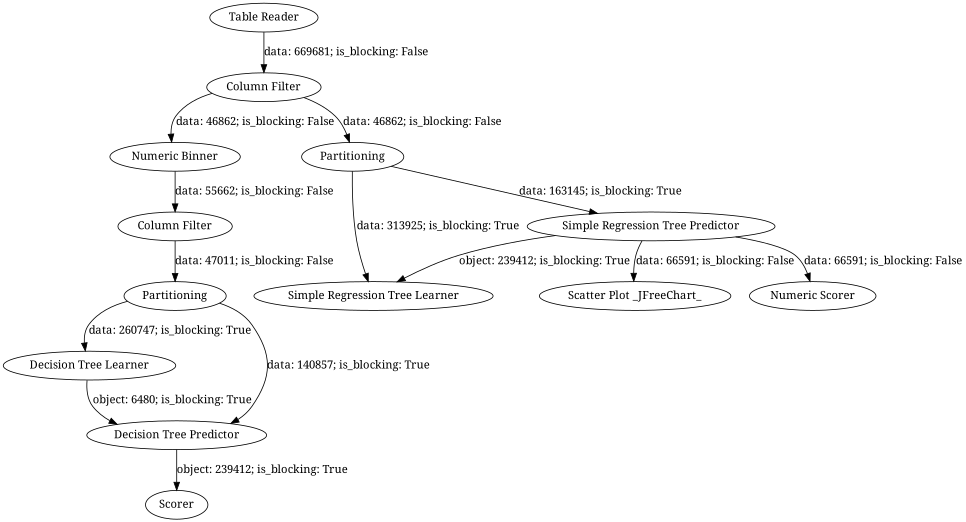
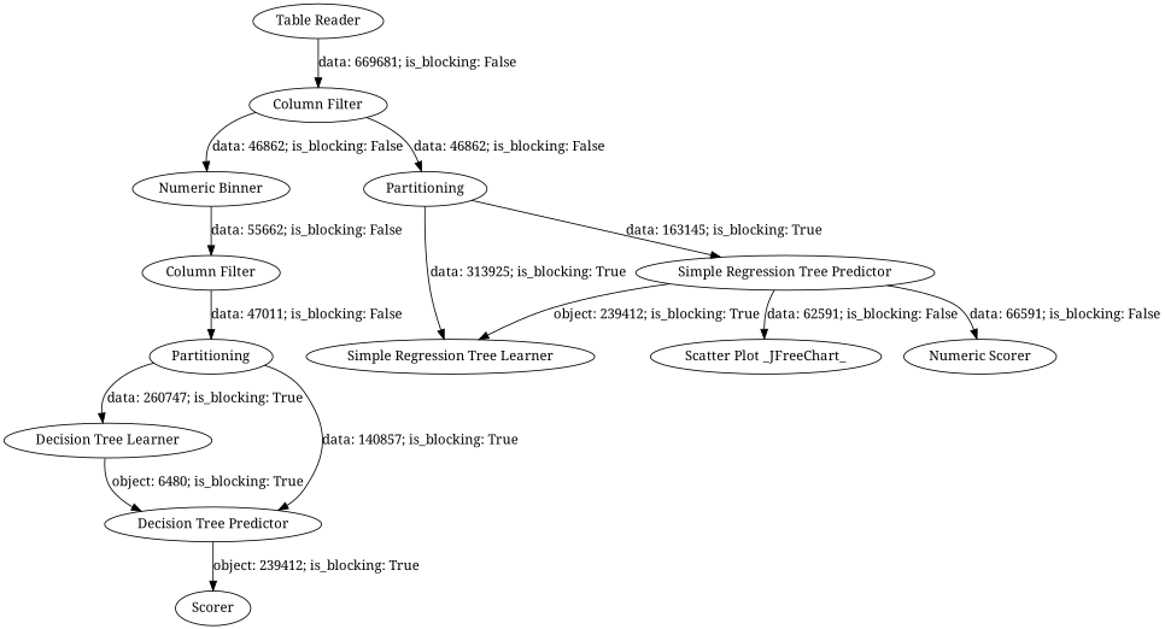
  digraph {
    fontname="Noto Serif"
    rankdir=TB
    node [fontname="Noto Serif"]
    edge [fontname="Noto Serif"]
    n1 [label="Scatter Plot _JFreeChart_"]
    n2 [label="Column Filter"]
    n3 [label=Partitioning]
    n4 [label="Decision Tree Learner"]
    n5 [label="Decision Tree Predictor"]
    n6 [label="Table Reader"]
    n7 [label="Column Filter"]
    n8 [label="Numeric Binner"]
    n9 [label=Partitioning]
    n10 [label=Scorer]
    n11 [label="Simple Regression Tree Learner"]
    n12 [label="Simple Regression Tree Predictor"]
    n13 [label="Numeric Scorer"]
    n2 -> n3 [label="data: 47011; is_blocking: False"]
    n3 -> n4 [label="data: 260747; is_blocking: True"]
    n3 -> n5 [label="data: 140857; is_blocking: True"]
    n4 -> n5 [label="object: 6480; is_blocking: True"]
    n5 -> n10 [label="object: 239412; is_blocking: True"]
    n6 -> n7 [label="data: 669681; is_blocking: False"]
    n7 -> n8 [label="data: 46862; is_blocking: False"]
    n7 -> n9 [label="data: 46862; is_blocking: False"]
    n8 -> n2 [label="data: 55662; is_blocking: False"]
    n9 -> n11 [label="data: 313925; is_blocking: True"]
    n9 -> n12 [label="data: 163145; is_blocking: True"]
-   n12 -> n1 [label="data: 66591; is_blocking: False"]
+   n12 -> n1 [label="data: 62591; is_blocking: False"]
    n12 -> n11 [label="object: 239412; is_blocking: True"]
    n12 -> n13 [label="data: 66591; is_blocking: False"]
  }
